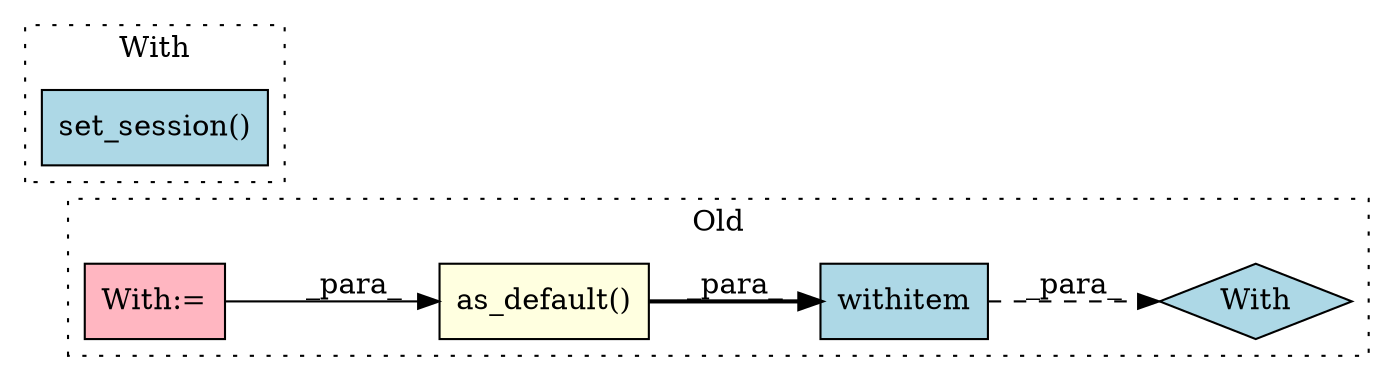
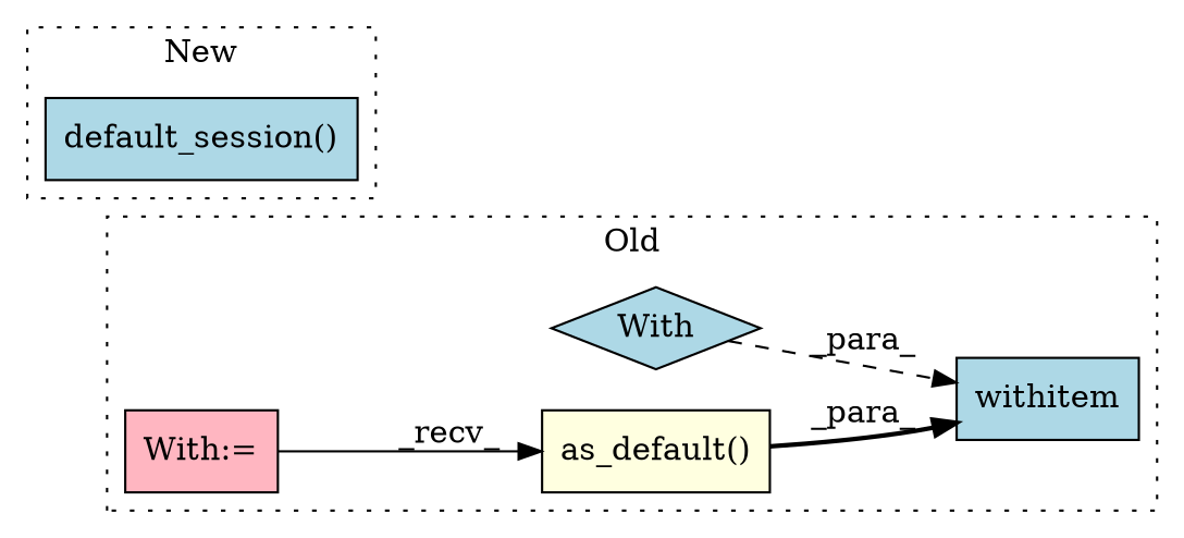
  digraph {
    rankdir=LR
    node [a=75 fillcolor=lightblue s=40456 shape=box style=filled]
    n1 [a=49 l=5 label=withitem]
    n2 [fillcolor=lightyellow l=18 label="as_default()"]
    n3 [a=39 l="5,28" label=With s="40451,40461" shape=diamond]
    n4 [a=68 fillcolor=lightpink l=3 label="With:=" s=40428]
-   n5 [l="39,1" label="set_session()" s="41541,41584"]
+   n5 [l="39,1" label="default_session()" s="41541,41584"]
    subgraph cluster_1 {
      label=Old
      style=dotted
      n1
      n2
      n3
      n4
    }
    subgraph cluster_2 {
-     label=With
+     label=New
      style=dotted
      n5
    }
-   n1 -> n3 [label=_para_ style=dashed]
+   n3 -> n1 [label=_para_ style=dashed]
    n2 -> n1 [label=_para_ style=bold]
-   n4 -> n2 [label=_para_ style=solid]
+   n4 -> n2 [label=_recv_ style=solid]
  }
